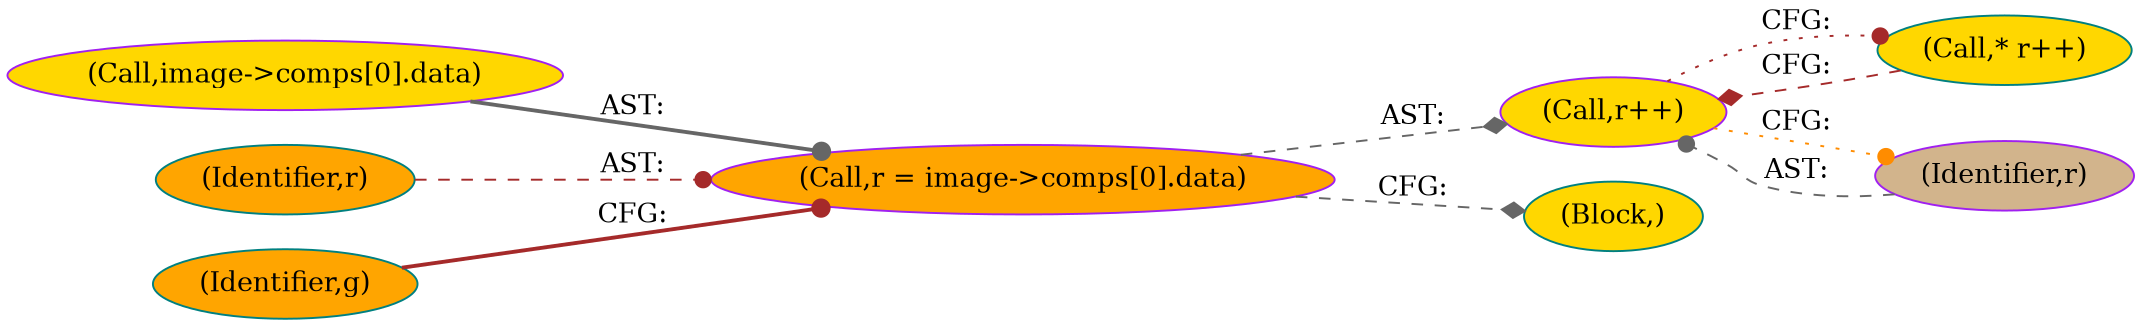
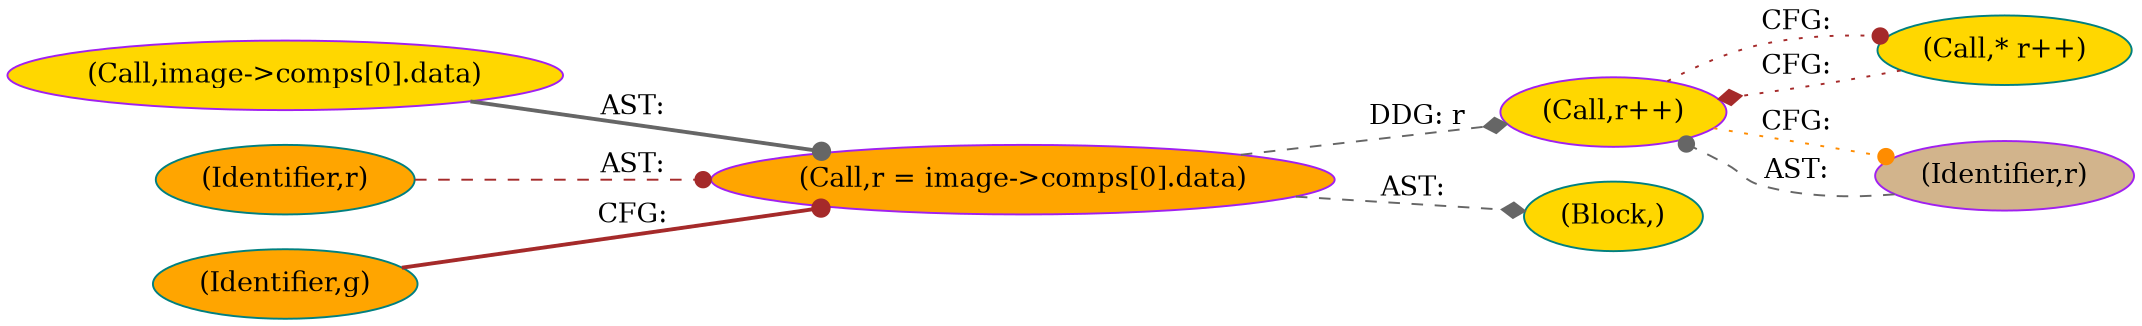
  digraph {
    rankdir=LR
    node [color=purple fillcolor=gold style=filled]
    edge [arrowhead=dot color=gray40 style=dashed]
    n1 [fillcolor=orange label="(Call,r = image->comps[0].data)"]
    n2 [label="(Call,r++)"]
    n3 [color=teal label="(Block,)"]
    n4 [color=teal label="(Call,* r++)"]
    n5 [fillcolor=tan label="(Identifier,r)"]
    n6 [label="(Call,image->comps[0].data)"]
    n7 [color=teal fillcolor=orange label="(Identifier,r)"]
    n8 [color=teal fillcolor=orange label="(Identifier,g)"]
-   n1 -> n2 [arrowhead=diamond label="AST: "]
-   n1 -> n3 [arrowhead=diamond label="CFG: "]
+   n1 -> n2 [arrowhead=diamond label="DDG: r"]
+   n1 -> n3 [arrowhead=diamond label="AST: "]
    n2 -> n4 [color=brown label="CFG: " style=dotted]
    n2 -> n5 [color=darkorange label="CFG: " style=dotted]
-   n4 -> n2 [arrowhead=diamond color=brown label="CFG: "]
+   n4 -> n2 [arrowhead=diamond color=brown label="CFG: " style=dotted]
    n5 -> n2 [label="AST: "]
    n6 -> n1 [label="AST: " style=bold]
    n7 -> n1 [color=brown label="AST: "]
    n8 -> n1 [color=brown label="CFG: " style=bold]
  }
